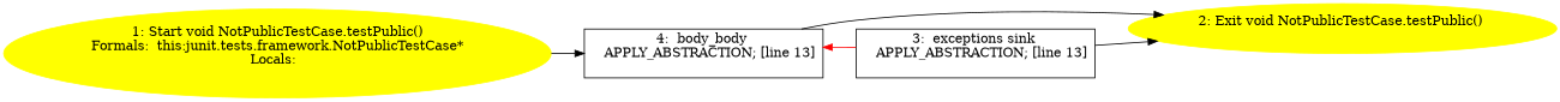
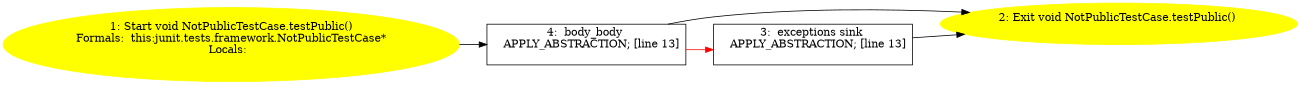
  digraph {
    rankdir=LR
    n1 [color=yellow label="1: Start void NotPublicTestCase.testPublic()\nFormals:  this:junit.tests.framework.NotPublicTestCase*\nLocals:  \n  " style=filled]
    n2 [label="4:  body_body \n   APPLY_ABSTRACTION; [line 13]\n " shape=box]
    n3 [color=yellow label="2: Exit void NotPublicTestCase.testPublic() \n  " style=filled]
    n4 [label="3:  exceptions sink \n   APPLY_ABSTRACTION; [line 13]\n " shape=box]
    n1 -> n2
    n2 -> n3
-   n4 -> n2 [color=red]
+   n2 -> n4 [color=red]
    n4 -> n3
  }
